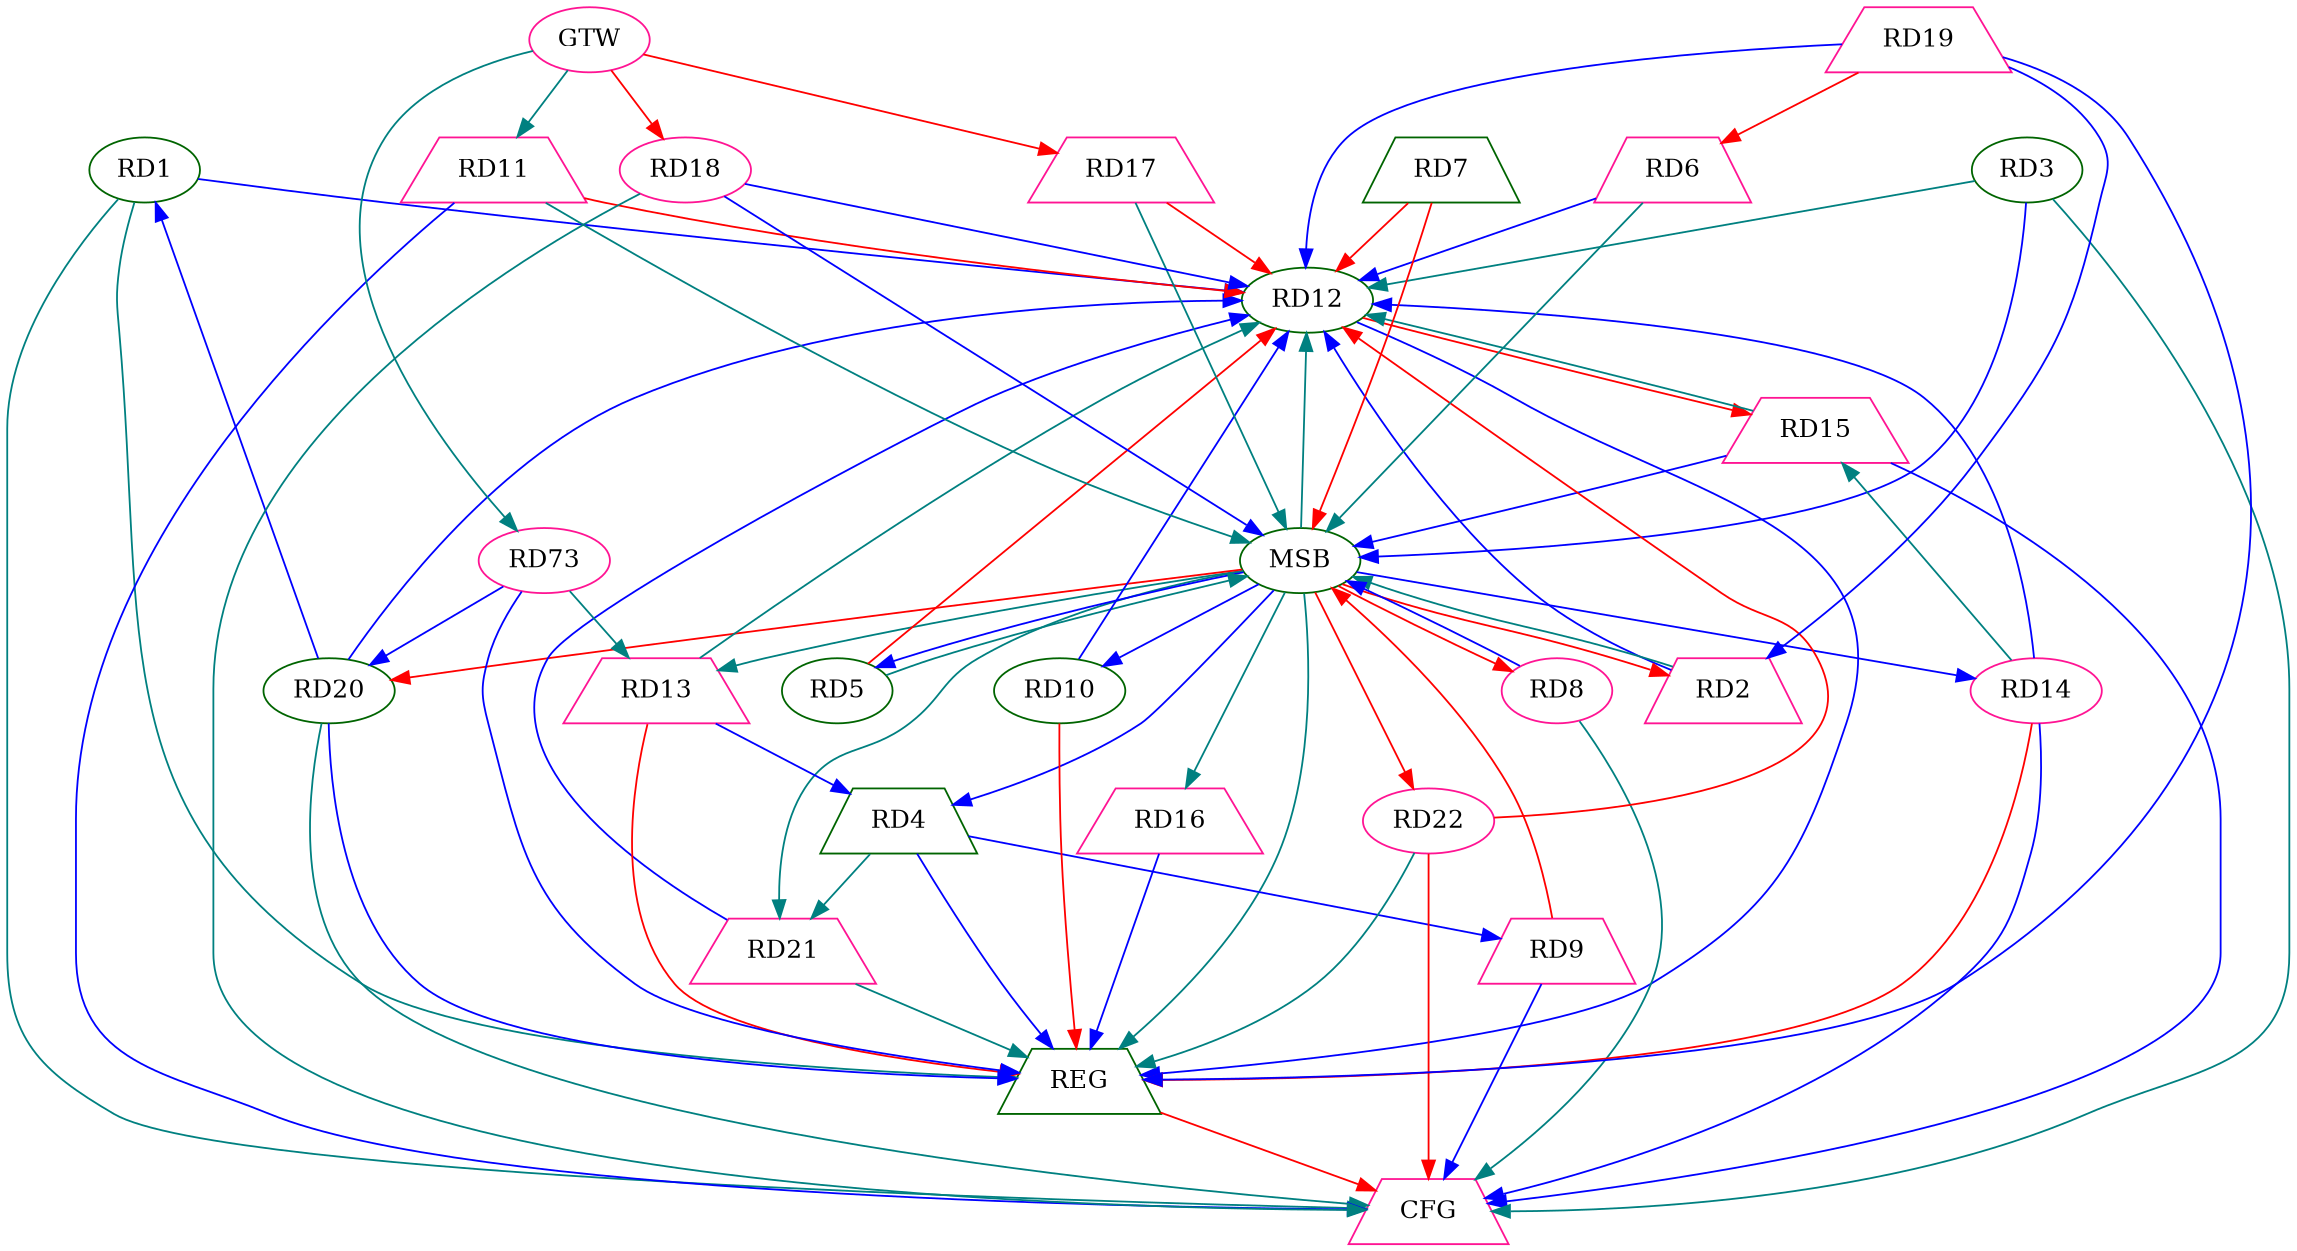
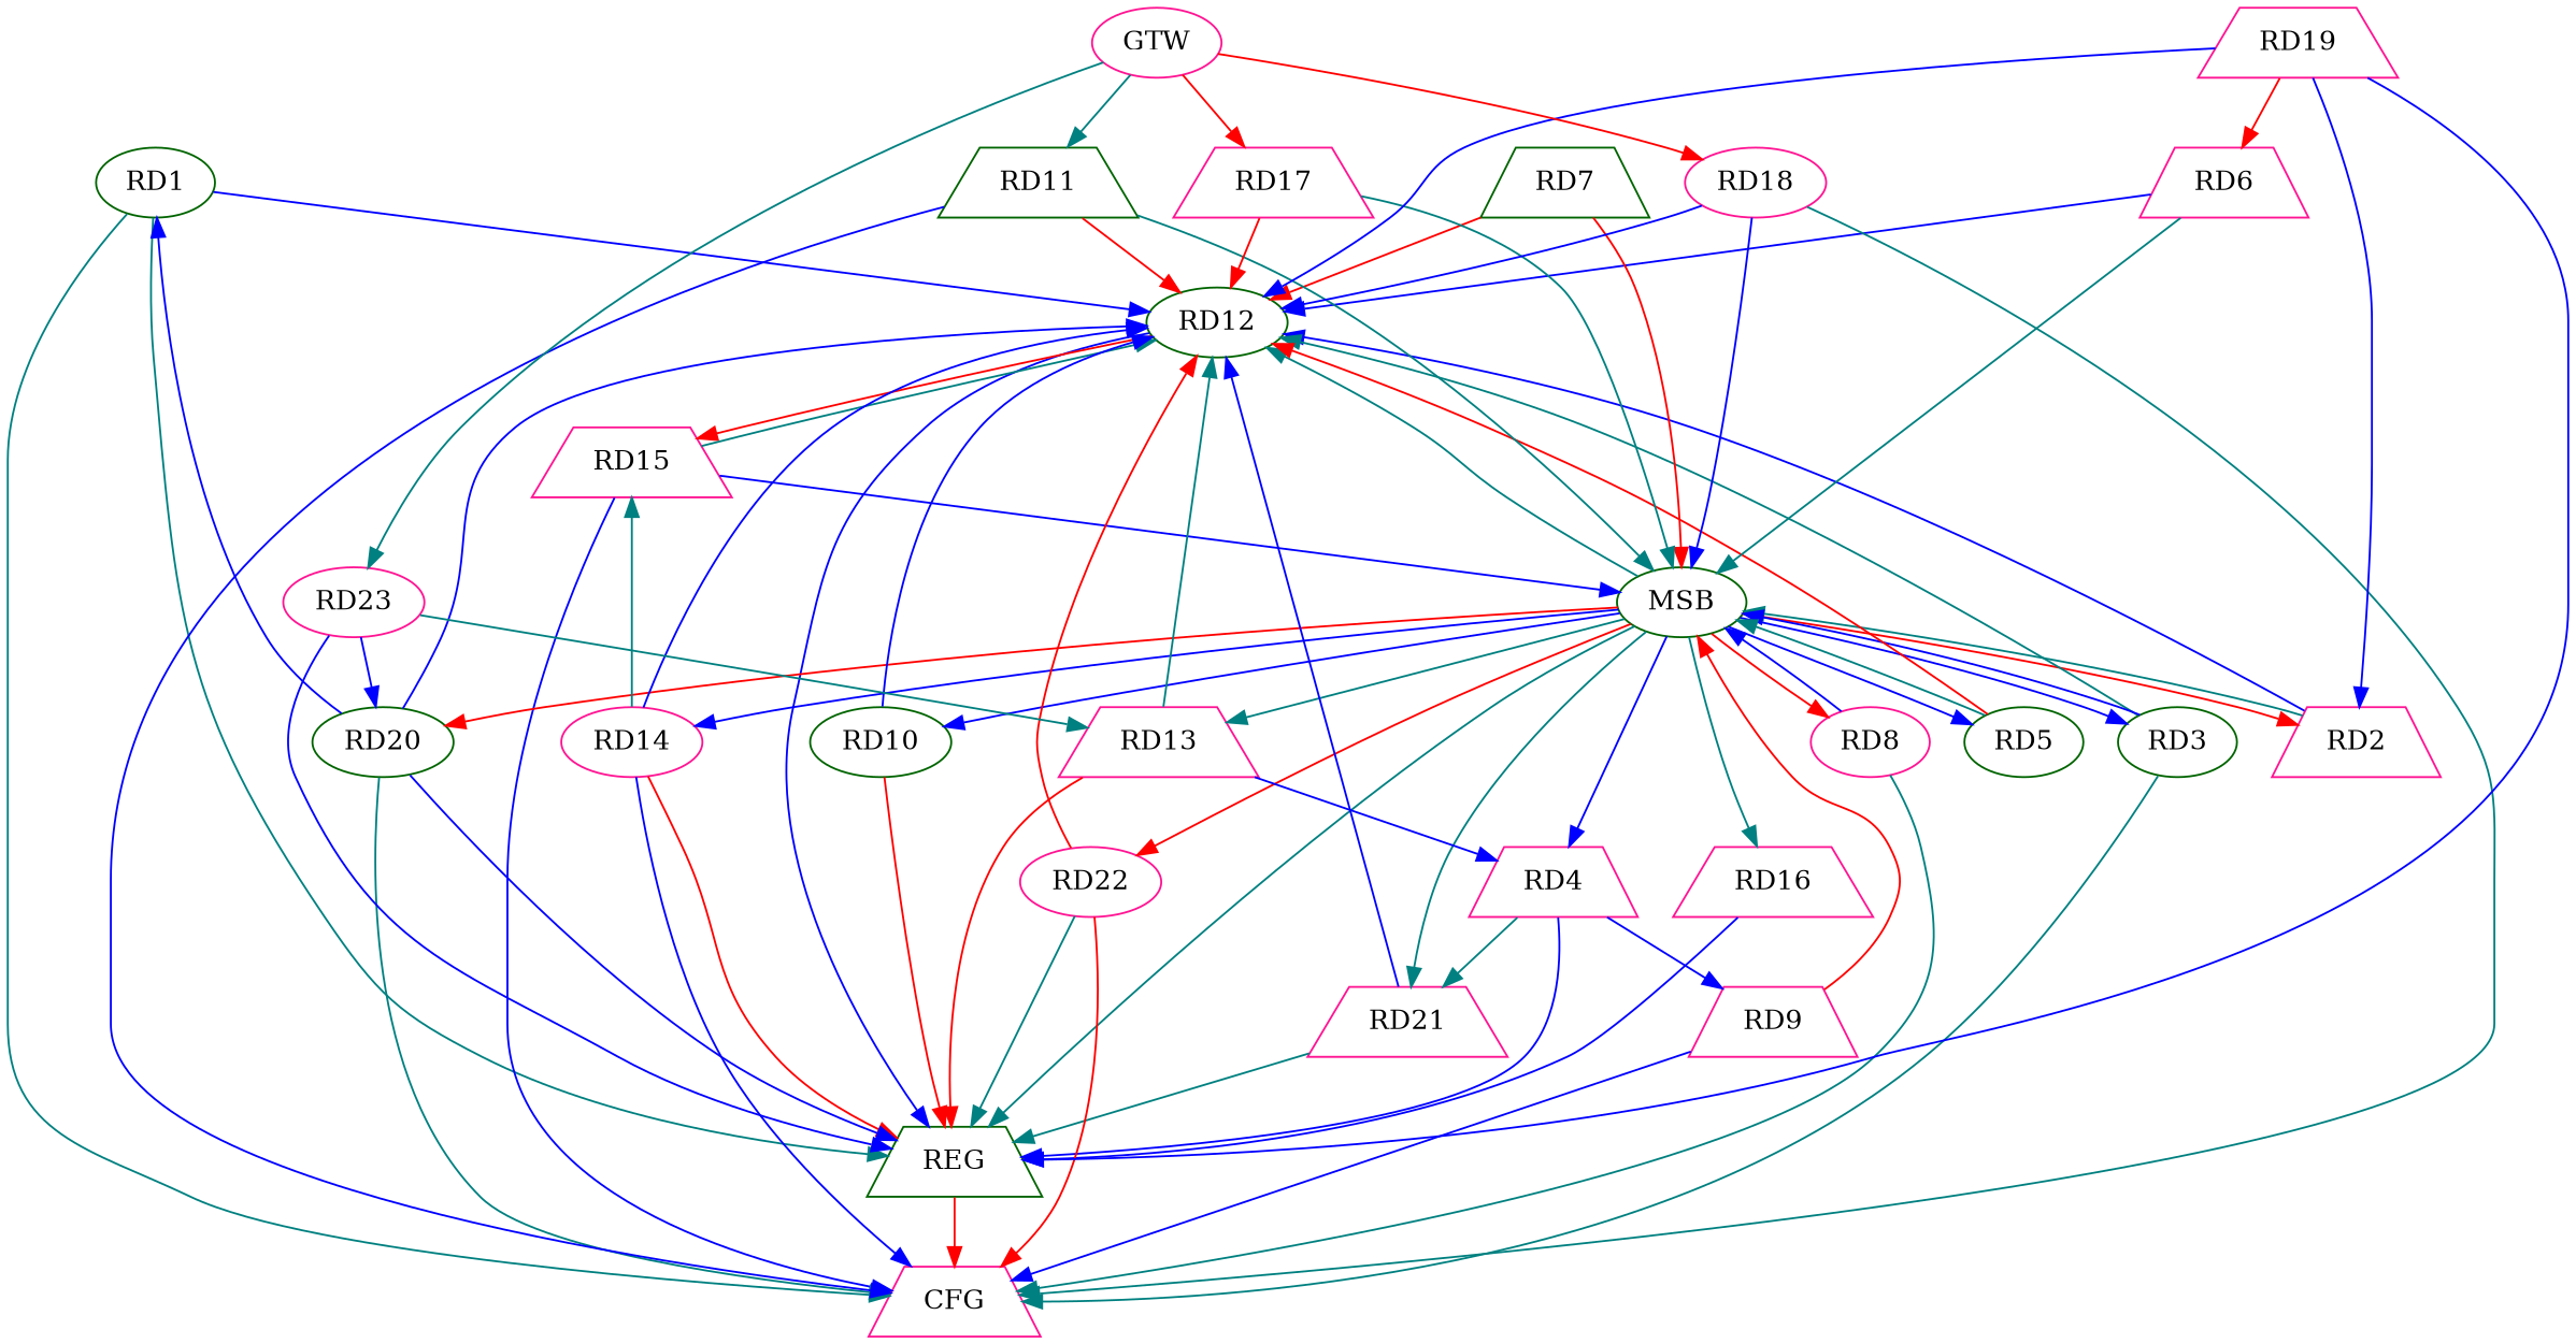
  strict digraph {
    node [color=deeppink shape=trapezium]
    edge [color=blue]
    n1 [color=darkgreen label=RD1 shape=ellipse]
    n2 [color=darkgreen label=RD12 shape=ellipse]
    n3 [color=darkgreen label=REG]
    n4 [label=CFG]
    n5 [label=RD15]
    n6 [label=RD2]
    n7 [color=darkgreen label=MSB shape=ellipse]
    n8 [color=darkgreen label=RD3 shape=ellipse]
-   n9 [color=darkgreen label=RD4]
+   n9 [label=RD4]
    n10 [label=RD21]
    n11 [color=darkgreen label=RD5 shape=ellipse]
    n12 [label=RD8 shape=ellipse]
    n13 [color=darkgreen label=RD10 shape=ellipse]
    n14 [label=RD13]
    n15 [label=RD14 shape=ellipse]
    n16 [label=RD16]
    n17 [color=darkgreen label=RD20 shape=ellipse]
    n18 [label=RD22 shape=ellipse]
    n19 [label=RD9]
    n20 [label=RD6]
    n21 [color=darkgreen label=RD7]
-   n22 [label=RD11]
+   n22 [color=darkgreen label=RD11]
    n23 [label=RD17]
    n24 [label=RD18 shape=ellipse]
    n25 [label=RD19]
-   n26 [label=RD73 shape=ellipse]
+   n26 [label=RD23 shape=ellipse]
    n27 [label=GTW shape=ellipse]
    n1 -> n2
    n1 -> n3 [color=teal]
    n1 -> n4 [color=teal]
    n2 -> n3
    n2 -> n5 [color=red]
    n3 -> n4 [color=red]
    n5 -> n2 [color=teal]
    n5 -> n4
    n5 -> n7
    n6 -> n2
    n6 -> n7 [color=teal]
    n7 -> n2 [color=teal]
    n7 -> n3 [color=teal]
    n7 -> n6 [color=red]
+   n7 -> n8
    n7 -> n9
    n7 -> n10 [color=teal]
    n7 -> n11
    n7 -> n12 [color=red]
    n7 -> n13
    n7 -> n14 [color=teal]
    n7 -> n15
    n7 -> n16 [color=teal]
    n7 -> n17 [color=red]
    n7 -> n18 [color=red]
    n8 -> n2 [color=teal]
    n8 -> n4 [color=teal]
    n8 -> n7
    n9 -> n3
    n9 -> n10 [color=teal]
    n9 -> n19
    n10 -> n2
    n10 -> n3 [color=teal]
    n11 -> n2 [color=red]
    n11 -> n7 [color=teal]
    n12 -> n4 [color=teal]
    n12 -> n7
    n13 -> n2
    n13 -> n3 [color=red]
    n14 -> n2 [color=teal]
    n14 -> n3 [color=red]
    n14 -> n9
    n15 -> n2
    n15 -> n3 [color=red]
    n15 -> n4
    n15 -> n5 [color=teal]
    n16 -> n3
    n17 -> n1
    n17 -> n2
    n17 -> n3
    n17 -> n4 [color=teal]
    n18 -> n2 [color=red]
    n18 -> n3 [color=teal]
    n18 -> n4 [color=red]
    n19 -> n4
    n19 -> n7 [color=red]
    n20 -> n2
    n20 -> n7 [color=teal]
    n21 -> n2 [color=red]
    n21 -> n7 [color=red]
    n22 -> n2 [color=red]
    n22 -> n4
    n22 -> n7 [color=teal]
    n23 -> n2 [color=red]
    n23 -> n7 [color=teal]
    n24 -> n2
    n24 -> n4 [color=teal]
    n24 -> n7
    n25 -> n2
    n25 -> n3
    n25 -> n6
    n25 -> n20 [color=red]
    n26 -> n3
    n26 -> n14 [color=teal]
    n26 -> n17
    n27 -> n22 [color=teal]
    n27 -> n23 [color=red]
    n27 -> n24 [color=red]
    n27 -> n26 [color=teal]
  }
